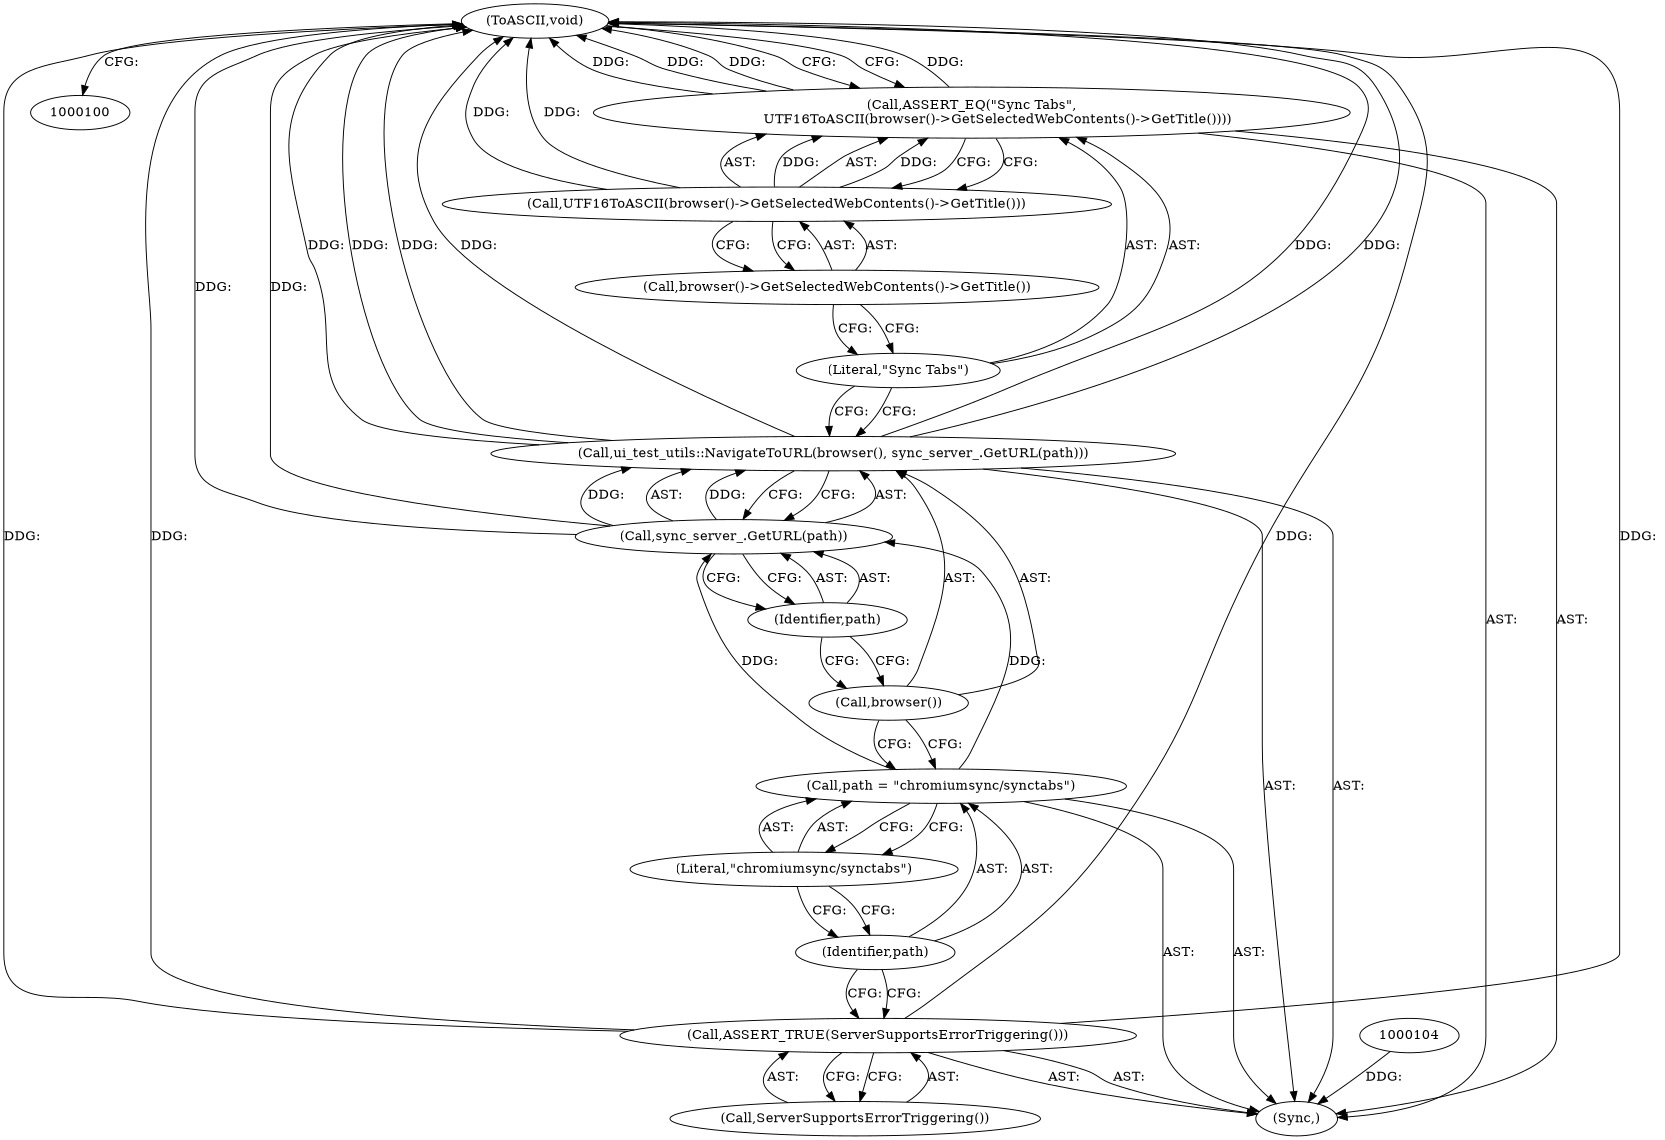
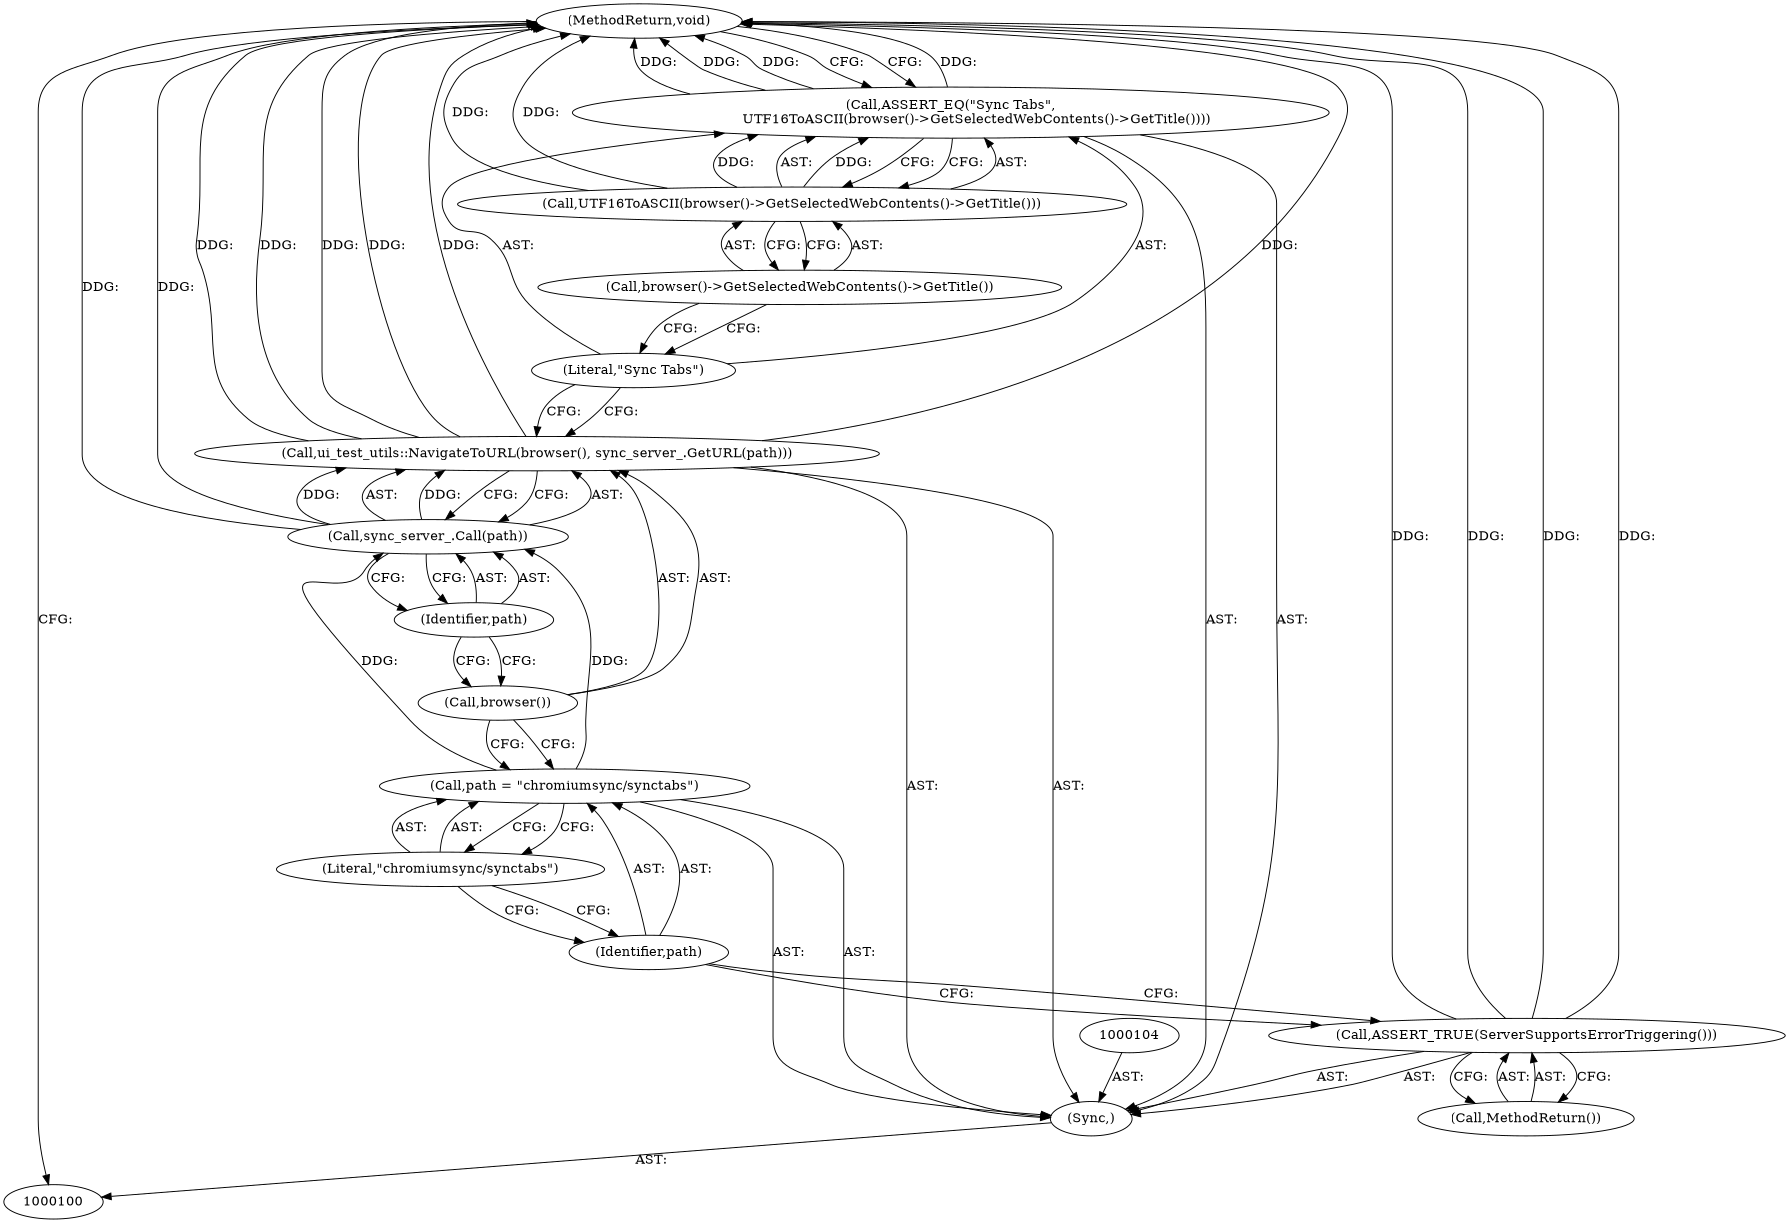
  digraph {
-   n1 [label="(ToASCII,void)"]
+   n1 [label="(MethodReturn,void)"]
    n2 [label="(Call,ASSERT_EQ(\"Sync Tabs\",\n            UTF16ToASCII(browser()->GetSelectedWebContents()->GetTitle())))"]
    1000100
    n4 [label="(Sync,)"]
    n5 [label="(Call,UTF16ToASCII(browser()->GetSelectedWebContents()->GetTitle()))"]
-   n6 [label="(Call,ServerSupportsErrorTriggering())"]
+   n6 [label="(Call,MethodReturn())"]
    n7 [label="(Call,ASSERT_TRUE(ServerSupportsErrorTriggering()))"]
    n8 [label="(Call,path = \"chromiumsync/synctabs\")"]
    n9 [label="(Literal,\"chromiumsync/synctabs\")"]
-   n10 [label="(Call,sync_server_.GetURL(path))"]
+   n10 [label="(Call,sync_server_.Call(path))"]
    n11 [label="(Identifier,path)"]
    n12 [label="(Call,ui_test_utils::NavigateToURL(browser(), sync_server_.GetURL(path)))"]
    n13 [label="(Identifier,path)"]
    n14 [label="(Call,browser())"]
    n15 [label="(Literal,\"Sync Tabs\")"]
    n16 [label="(Call,browser()->GetSelectedWebContents()->GetTitle())"]
    1000104
    n1 -> n2 [label="CFG: "]
    n1 -> n2 [label="CFG: "]
    n1 -> 1000100 [label="CFG: "]
    n2 -> n1 [label="DDG: "]
    n2 -> n1 [label="DDG: "]
    n2 -> n1 [label="DDG: "]
    n2 -> n1 [label="DDG: "]
    n2 -> n4 [label="AST: "]
    n2 -> n4 [label="AST: "]
    n2 -> n5 [label="CFG: "]
    n2 -> n5 [label="CFG: "]
+   n4 -> 1000100 [label="AST: "]
    n5 -> n1 [label="DDG: "]
    n5 -> n1 [label="DDG: "]
    n5 -> n2 [label="AST: "]
    n5 -> n2 [label="DDG: "]
    n5 -> n2 [label="AST: "]
    n5 -> n2 [label="DDG: "]
    n5 -> n16 [label="CFG: "]
    n5 -> n16 [label="CFG: "]
    n6 -> n7 [label="AST: "]
    n6 -> n7 [label="AST: "]
    n7 -> n1 [label="DDG: "]
    n7 -> n1 [label="DDG: "]
    n7 -> n1 [label="DDG: "]
    n7 -> n1 [label="DDG: "]
    n7 -> n4 [label="AST: "]
    n7 -> n4 [label="AST: "]
    n7 -> n6 [label="CFG: "]
    n7 -> n6 [label="CFG: "]
    n8 -> n4 [label="AST: "]
    n8 -> n4 [label="AST: "]
    n8 -> n9 [label="CFG: "]
    n8 -> n9 [label="CFG: "]
    n8 -> n10 [label="DDG: "]
    n8 -> n10 [label="DDG: "]
    n9 -> n8 [label="AST: "]
    n9 -> n8 [label="AST: "]
    n9 -> n11 [label="CFG: "]
    n9 -> n11 [label="CFG: "]
    n10 -> n1 [label="DDG: "]
    n10 -> n1 [label="DDG: "]
    n10 -> n12 [label="AST: "]
    n10 -> n12 [label="DDG: "]
    n10 -> n12 [label="AST: "]
    n10 -> n12 [label="DDG: "]
    n10 -> n13 [label="CFG: "]
    n10 -> n13 [label="CFG: "]
    n11 -> n7 [label="CFG: "]
    n11 -> n7 [label="CFG: "]
    n11 -> n8 [label="AST: "]
    n11 -> n8 [label="AST: "]
    n12 -> n1 [label="DDG: "]
    n12 -> n1 [label="DDG: "]
    n12 -> n1 [label="DDG: "]
    n12 -> n1 [label="DDG: "]
    n12 -> n1 [label="DDG: "]
    n12 -> n1 [label="DDG: "]
    n12 -> n4 [label="AST: "]
    n12 -> n4 [label="AST: "]
    n12 -> n10 [label="CFG: "]
    n12 -> n10 [label="CFG: "]
    n13 -> n10 [label="AST: "]
    n13 -> n10 [label="AST: "]
    n13 -> n14 [label="CFG: "]
    n13 -> n14 [label="CFG: "]
    n14 -> n8 [label="CFG: "]
    n14 -> n8 [label="CFG: "]
    n14 -> n12 [label="AST: "]
    n14 -> n12 [label="AST: "]
    n15 -> n2 [label="AST: "]
    n15 -> n2 [label="AST: "]
    n15 -> n12 [label="CFG: "]
    n15 -> n12 [label="CFG: "]
    n16 -> n5 [label="AST: "]
    n16 -> n5 [label="AST: "]
    n16 -> n15 [label="CFG: "]
    n16 -> n15 [label="CFG: "]
-   1000104 -> n4 [label="DDG: "]
+   1000104 -> n4 [label="AST: "]
  }
